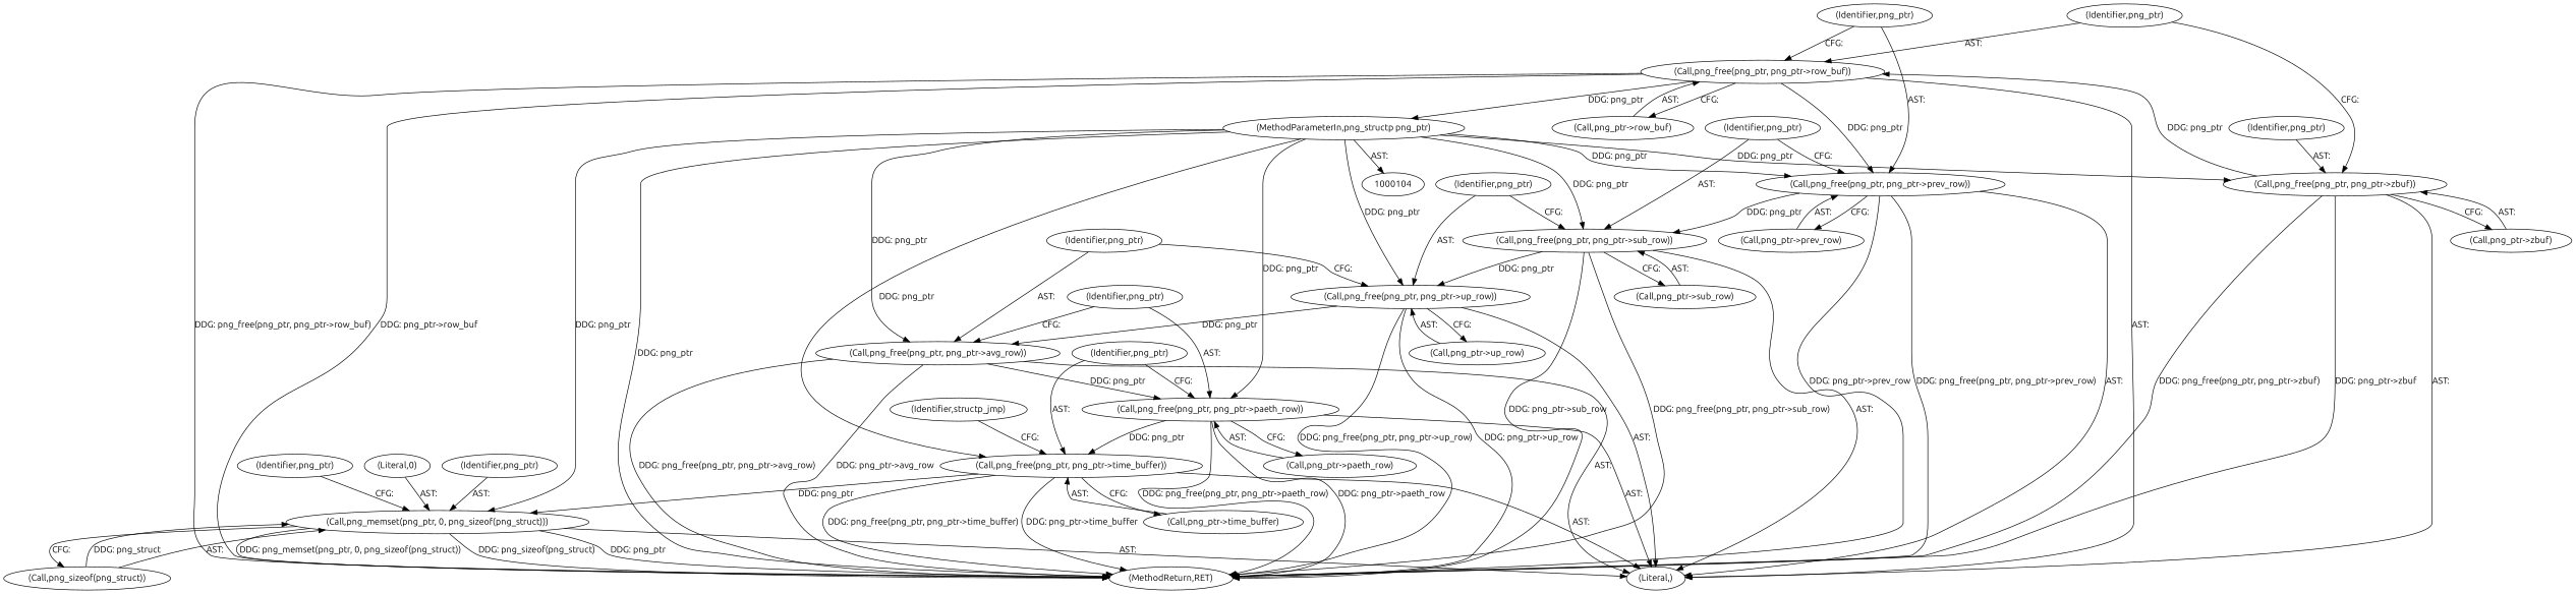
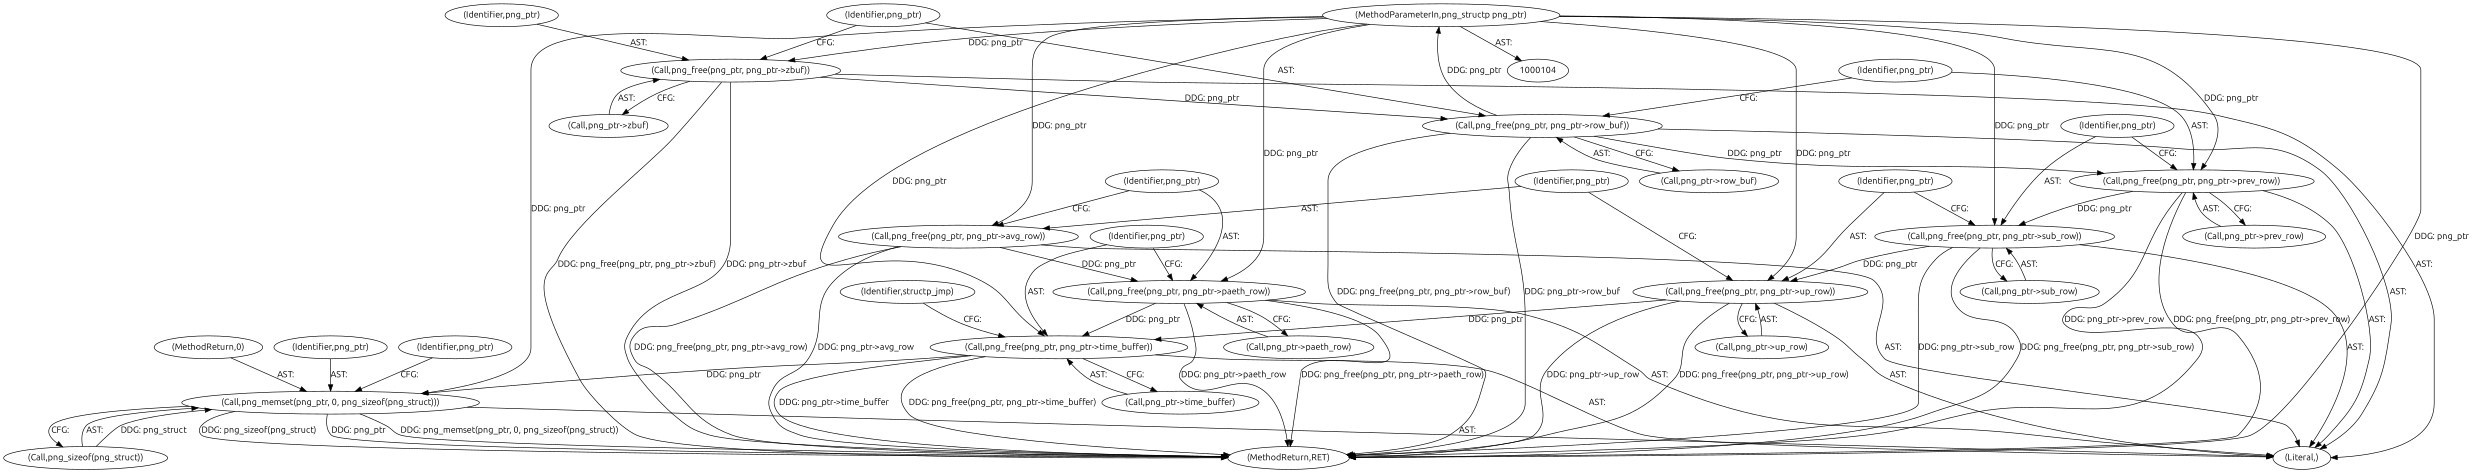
  digraph {
    fontname=Ubuntu
    node [fontname=Ubuntu]
    edge [fontname=Ubuntu]
    n1 [label="(Call,png_free(png_ptr, png_ptr->time_buffer))"]
    n2 [label="(Call,png_memset(png_ptr, 0, png_sizeof(png_struct)))"]
    n3 [label="(Call,png_ptr->time_buffer)"]
    n4 [label="(Literal,)"]
    n5 [label="(MethodReturn,RET)"]
    n6 [label="(Call,png_sizeof(png_struct))"]
    n7 [label="(Call,png_free(png_ptr, png_ptr->paeth_row))"]
    n8 [label="(Call,png_ptr->paeth_row)"]
    n9 [label="(Call,png_free(png_ptr, png_ptr->avg_row))"]
    n10 [label="(Call,png_free(png_ptr, png_ptr->up_row))"]
    n11 [label="(Call,png_ptr->up_row)"]
    n12 [label="(Call,png_free(png_ptr, png_ptr->sub_row))"]
    n13 [label="(Call,png_ptr->sub_row)"]
    n14 [label="(Call,png_free(png_ptr, png_ptr->prev_row))"]
    n15 [label="(Call,png_ptr->prev_row)"]
    n16 [label="(Call,png_free(png_ptr, png_ptr->row_buf))"]
    n17 [label="(Call,png_ptr->row_buf)"]
    n18 [label="(MethodParameterIn,png_structp png_ptr)"]
    n19 [label="(Call,png_free(png_ptr, png_ptr->zbuf))"]
    n20 [label="(Call,png_ptr->zbuf)"]
    1000104
    n22 [label="(Identifier,png_ptr)"]
    n23 [label="(Identifier,png_ptr)"]
    n24 [label="(Identifier,structp_jmp)"]
    n25 [label="(Identifier,png_ptr)"]
    n26 [label="(Identifier,png_ptr)"]
    n27 [label="(Identifier,png_ptr)"]
    n28 [label="(Identifier,png_ptr)"]
    n29 [label="(Identifier,png_ptr)"]
-   n30 [label="(Literal,0)"]
+   n30 [label="(MethodReturn,0)"]
    n31 [label="(Identifier,png_ptr)"]
    n32 [label="(Identifier,png_ptr)"]
    n33 [label="(Identifier,png_ptr)"]
    n1 -> n2 [label="DDG: png_ptr"]
    n1 -> n3 [label="CFG: "]
    n1 -> n4 [label="AST: "]
    n1 -> n5 [label="DDG: png_ptr->time_buffer"]
    n1 -> n5 [label="DDG: png_free(png_ptr, png_ptr->time_buffer)"]
    n2 -> n4 [label="AST: "]
    n2 -> n5 [label="DDG: png_sizeof(png_struct)"]
    n2 -> n5 [label="DDG: png_ptr"]
    n2 -> n5 [label="DDG: png_memset(png_ptr, 0, png_sizeof(png_struct))"]
    n2 -> n6 [label="CFG: "]
    n3 -> n1 [label="AST: "]
    n6 -> n2 [label="AST: "]
    n6 -> n2 [label="DDG: png_struct"]
    n7 -> n1 [label="DDG: png_ptr"]
    n7 -> n4 [label="AST: "]
    n7 -> n5 [label="DDG: png_ptr->paeth_row"]
    n7 -> n5 [label="DDG: png_free(png_ptr, png_ptr->paeth_row)"]
    n7 -> n8 [label="CFG: "]
    n8 -> n7 [label="AST: "]
    n9 -> n4 [label="AST: "]
    n9 -> n5 [label="DDG: png_free(png_ptr, png_ptr->avg_row)"]
    n9 -> n5 [label="DDG: png_ptr->avg_row"]
    n9 -> n7 [label="DDG: png_ptr"]
    n10 -> n4 [label="AST: "]
    n10 -> n5 [label="DDG: png_ptr->up_row"]
    n10 -> n5 [label="DDG: png_free(png_ptr, png_ptr->up_row)"]
-   n10 -> n9 [label="DDG: png_ptr"]
+   n10 -> n1 [label="DDG: png_ptr"]
    n10 -> n11 [label="CFG: "]
    n11 -> n10 [label="AST: "]
    n12 -> n4 [label="AST: "]
    n12 -> n5 [label="DDG: png_ptr->sub_row"]
    n12 -> n5 [label="DDG: png_free(png_ptr, png_ptr->sub_row)"]
    n12 -> n10 [label="DDG: png_ptr"]
    n12 -> n13 [label="CFG: "]
    n13 -> n12 [label="AST: "]
    n14 -> n4 [label="AST: "]
    n14 -> n5 [label="DDG: png_free(png_ptr, png_ptr->prev_row)"]
    n14 -> n5 [label="DDG: png_ptr->prev_row"]
    n14 -> n12 [label="DDG: png_ptr"]
    n14 -> n15 [label="CFG: "]
    n15 -> n14 [label="AST: "]
    n16 -> n4 [label="AST: "]
    n16 -> n5 [label="DDG: png_free(png_ptr, png_ptr->row_buf)"]
    n16 -> n5 [label="DDG: png_ptr->row_buf"]
    n16 -> n14 [label="DDG: png_ptr"]
    n16 -> n17 [label="CFG: "]
    n16 -> n18 [label="DDG: png_ptr"]
    n17 -> n16 [label="AST: "]
    n18 -> n1 [label="DDG: png_ptr"]
    n18 -> n2 [label="DDG: png_ptr"]
    n18 -> n5 [label="DDG: png_ptr"]
    n18 -> n7 [label="DDG: png_ptr"]
    n18 -> n9 [label="DDG: png_ptr"]
    n18 -> n10 [label="DDG: png_ptr"]
    n18 -> n12 [label="DDG: png_ptr"]
    n18 -> n14 [label="DDG: png_ptr"]
    n18 -> n19 [label="DDG: png_ptr"]
    n18 -> 1000104 [label="AST: "]
    n19 -> n4 [label="AST: "]
    n19 -> n5 [label="DDG: png_free(png_ptr, png_ptr->zbuf)"]
    n19 -> n5 [label="DDG: png_ptr->zbuf"]
    n19 -> n16 [label="DDG: png_ptr"]
    n19 -> n20 [label="CFG: "]
    n20 -> n19 [label="AST: "]
    n22 -> n7 [label="AST: "]
    n22 -> n9 [label="CFG: "]
    n23 -> n10 [label="AST: "]
    n23 -> n12 [label="CFG: "]
    n24 -> n1 [label="CFG: "]
    n25 -> n12 [label="AST: "]
    n25 -> n14 [label="CFG: "]
    n26 -> n19 [label="AST: "]
    n27 -> n2 [label="CFG: "]
    n28 -> n14 [label="AST: "]
    n28 -> n16 [label="CFG: "]
    n29 -> n1 [label="AST: "]
    n29 -> n7 [label="CFG: "]
    n30 -> n2 [label="AST: "]
    n31 -> n16 [label="AST: "]
    n31 -> n19 [label="CFG: "]
    n32 -> n9 [label="AST: "]
    n32 -> n10 [label="CFG: "]
    n33 -> n2 [label="AST: "]
  }
